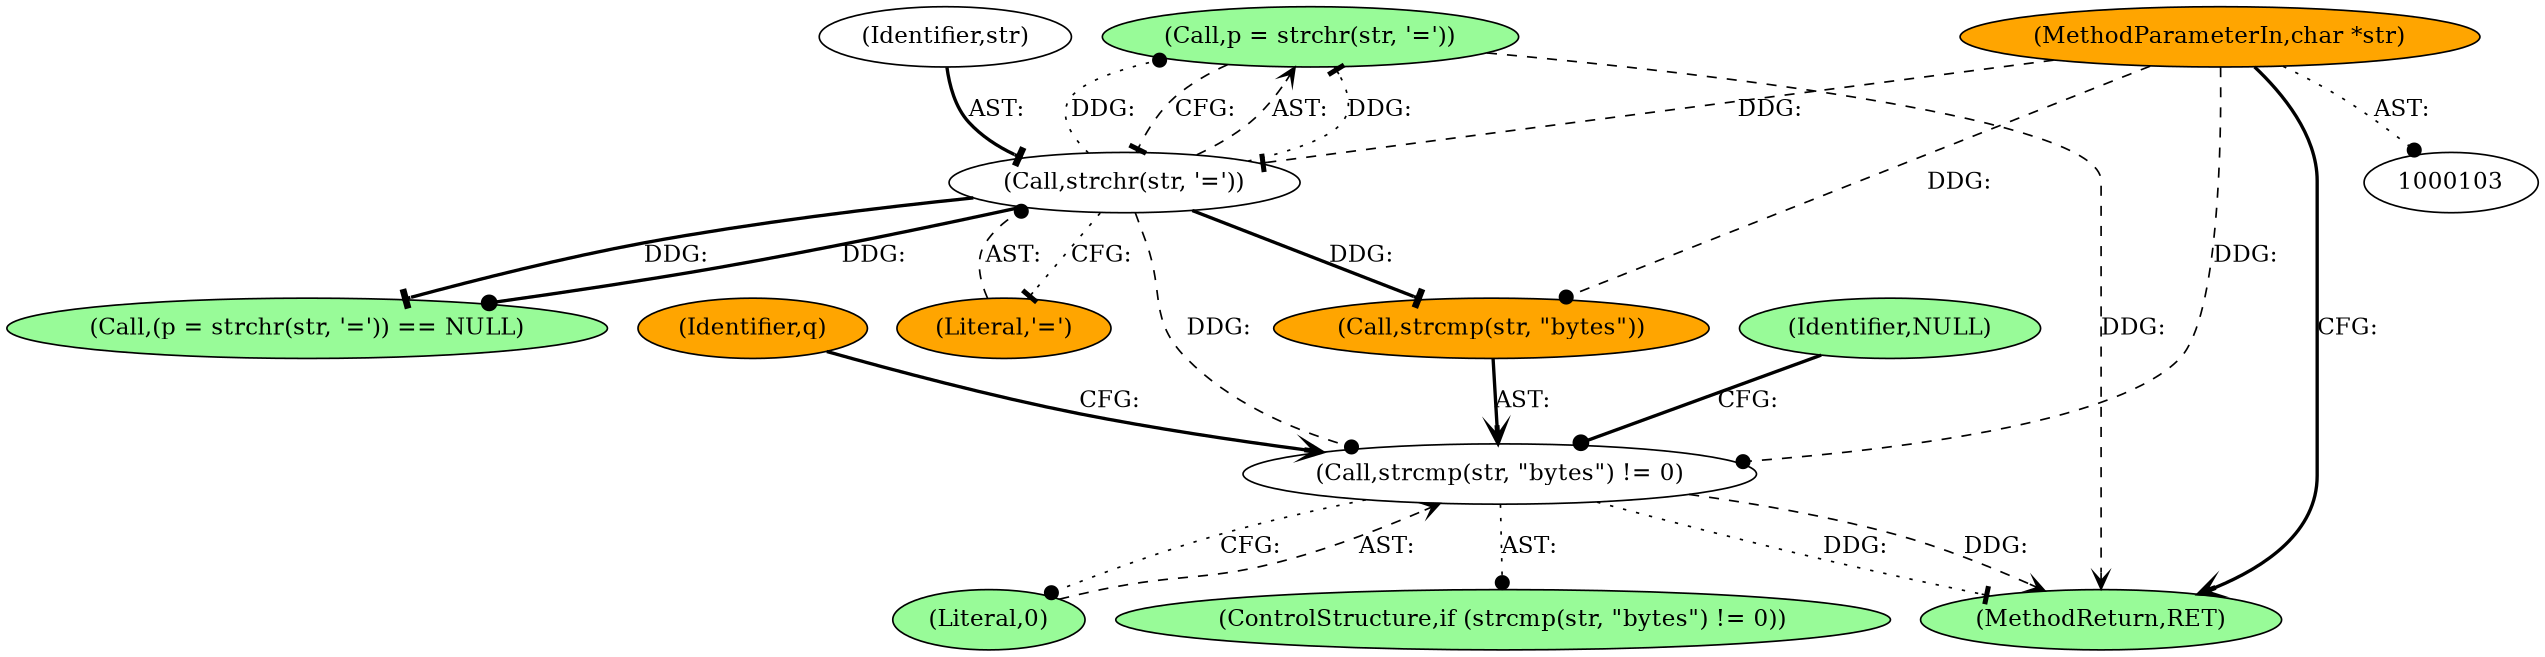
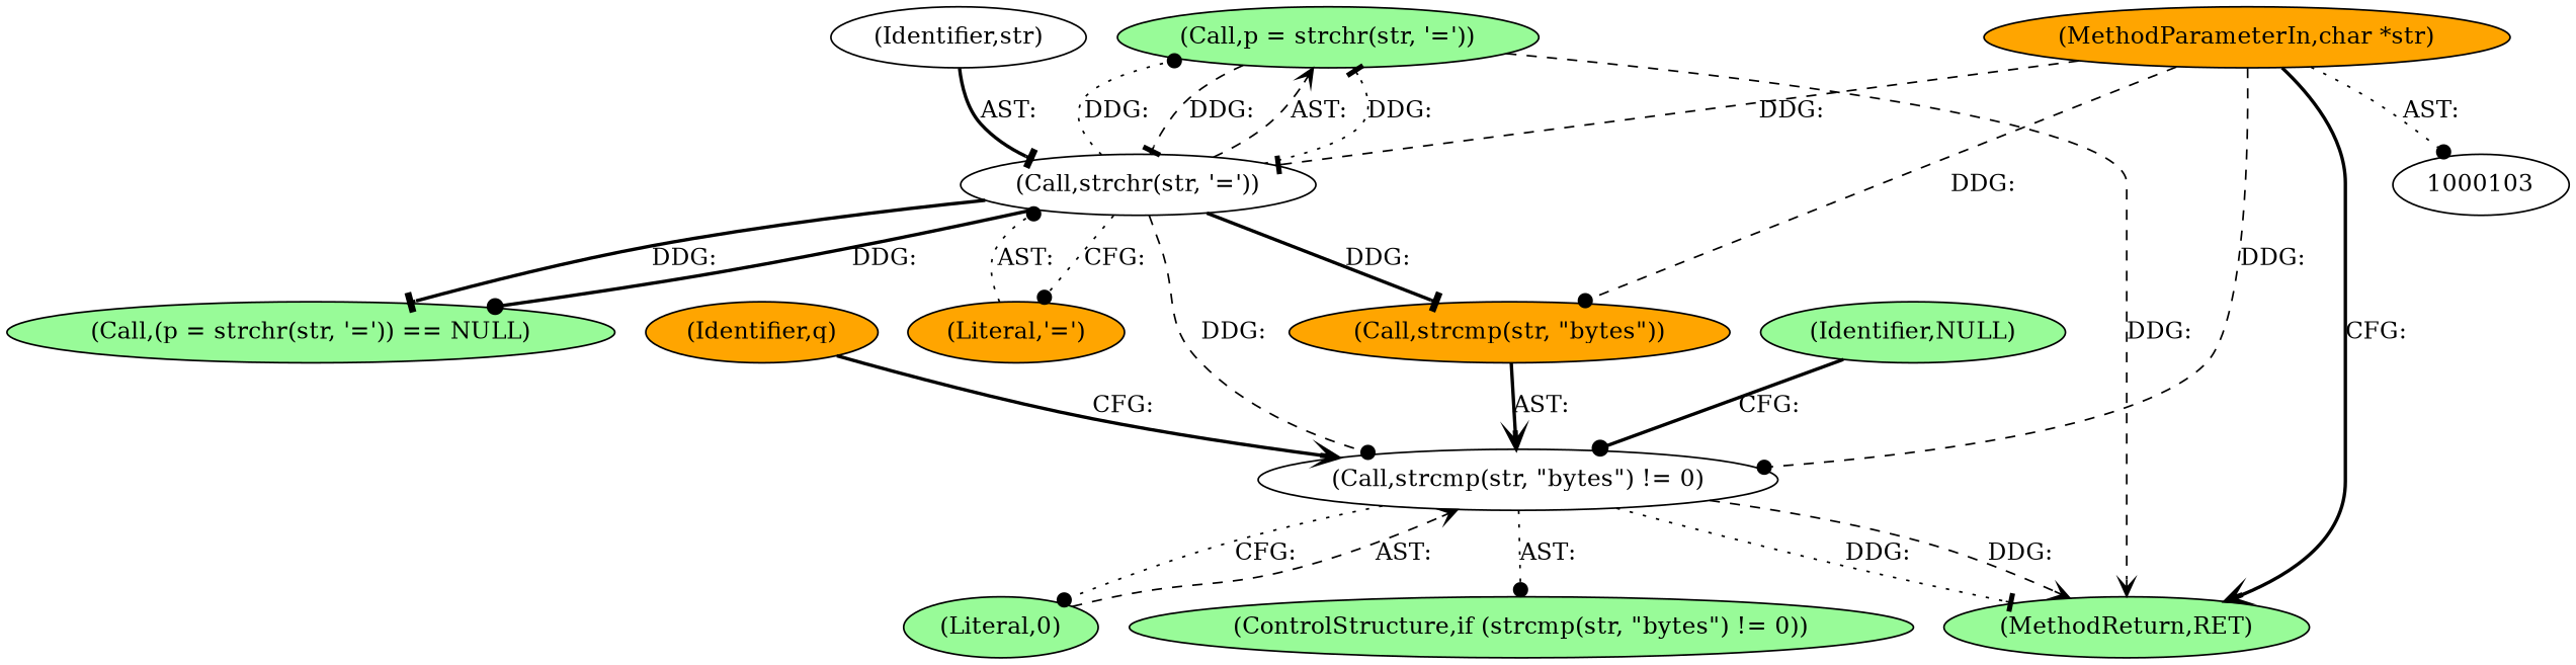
  digraph {
    node [fillcolor=palegreen style=filled]
    edge [arrowhead=dot style=dashed]
    n1 [fillcolor=white label="(Call,strcmp(str, \"bytes\") != 0)"]
    n2 [label="(MethodReturn,RET)"]
    n3 [label="(Literal,0)"]
    n4 [label="(ControlStructure,if (strcmp(str, \"bytes\") != 0))"]
    n5 [fillcolor=white label="(Call,strchr(str, '='))"]
    n6 [fillcolor=orange label="(Call,strcmp(str, \"bytes\"))"]
    n7 [fillcolor=orange label="(Literal,'=')"]
    n8 [label="(Call,p = strchr(str, '='))"]
    n9 [label="(Call,(p = strchr(str, '=')) == NULL)"]
    n10 [fillcolor=orange label="(MethodParameterIn,char *str)"]
    1000103 [fillcolor=white]
    n12 [fillcolor=white label="(Identifier,str)"]
    n13 [label="(Identifier,NULL)"]
    n14 [fillcolor=orange label="(Identifier,q)"]
    n1 -> n2 [arrowhead=tee label="DDG: " style=dotted]
    n1 -> n2 [arrowhead=vee label="DDG: "]
    n1 -> n3 [label="CFG: " style=dotted]
    n1 -> n4 [label="AST: " style=dotted]
    n3 -> n1 [arrowhead=vee label="AST: "]
    n5 -> n1 [label="DDG: "]
    n5 -> n6 [arrowhead=tee label="DDG: " style=bold]
-   n5 -> n7 [arrowhead=tee label="CFG: " style=dotted]
+   n5 -> n7 [label="CFG: " style=dotted]
    n5 -> n8 [arrowhead=vee label="AST: "]
    n5 -> n8 [arrowhead=tee label="DDG: " style=dotted]
    n5 -> n8 [label="DDG: " style=dotted]
    n5 -> n9 [arrowhead=tee label="DDG: " style=bold]
    n5 -> n9 [label="DDG: " style=bold]
    n6 -> n1 [arrowhead=vee label="AST: " style=bold]
-   n7 -> n5 [label="AST: "]
+   n7 -> n5 [label="AST: " style=dotted]
    n8 -> n2 [arrowhead=vee label="DDG: "]
-   n8 -> n5 [arrowhead=tee label="CFG: "]
+   n8 -> n5 [arrowhead=tee label="DDG: "]
    n10 -> n1 [label="DDG: "]
    n10 -> n2 [arrowhead=vee label="CFG: " style=bold]
    n10 -> n5 [arrowhead=tee label="DDG: "]
    n10 -> n6 [label="DDG: "]
    n10 -> 1000103 [label="AST: " style=dotted]
    n12 -> n5 [arrowhead=tee label="AST: " style=bold]
    n13 -> n1 [label="CFG: " style=bold]
    n14 -> n1 [arrowhead=vee label="CFG: " style=bold]
  }
